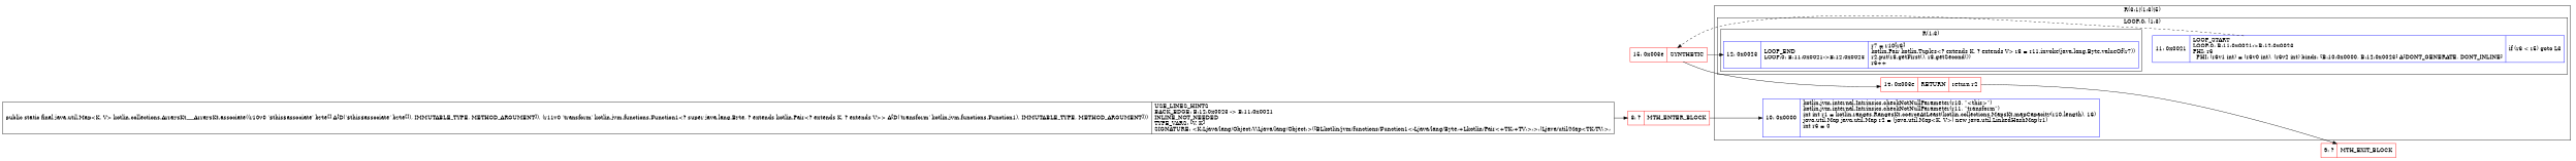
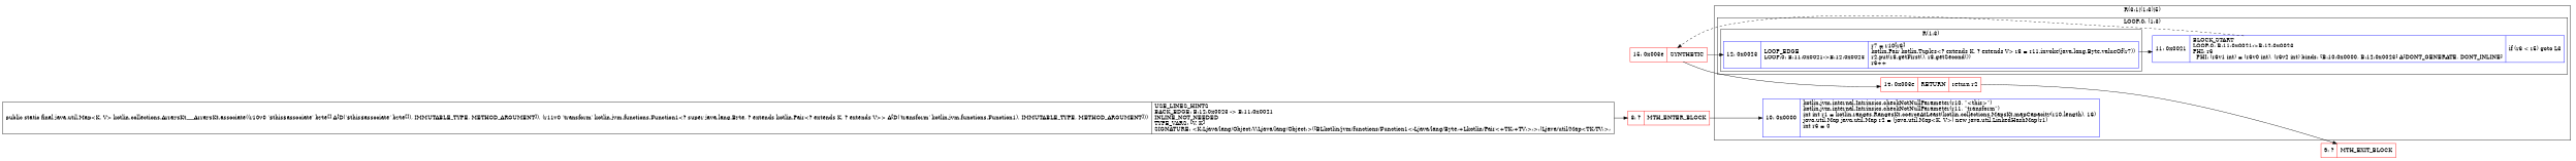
  digraph {
    rankdir=LR
    node [color=red shape=record]
-   n1 [color=blue label="{12\:\ 0x0023|LOOP_END\lLOOP:0: B:11:0x0021\-\>B:12:0x0023\l|r7 = r10[r6]\lkotlin.Pair kotlin.Tuples\<? extends K, ? extends V\> r8 = r11.invoke(java.lang.Byte.valueOf(r7))\lr2.put(r8.getFirst(), r8.getSecond())\lr6++\l}"]
-   n2 [color=blue label="{11\:\ 0x0021|LOOP_START\lLOOP:0: B:11:0x0021\-\>B:12:0x0023\lPHI: r6 \l  PHI: (r6v1 int) = (r6v0 int), (r6v2 int) binds: [B:10:0x0000, B:12:0x0023] A[DONT_GENERATE, DONT_INLINE]\l|if (r6 \< r5) goto L3\l}"]
+   n1 [color=blue label="{12\:\ 0x0023|LOOP_EDGE\lLOOP:0: B:11:0x0021\-\>B:12:0x0023\l|r7 = r10[r6]\lkotlin.Pair kotlin.Tuples\<? extends K, ? extends V\> r8 = r11.invoke(java.lang.Byte.valueOf(r7))\lr2.put(r8.getFirst(), r8.getSecond())\lr6++\l}"]
+   n2 [color=blue label="{11\:\ 0x0021|BLOCK_START\lLOOP:0: B:11:0x0021\-\>B:12:0x0023\lPHI: r6 \l  PHI: (r6v1 int) = (r6v0 int), (r6v2 int) binds: [B:10:0x0000, B:12:0x0023] A[DONT_GENERATE, DONT_INLINE]\l|if (r6 \< r5) goto L3\l}"]
    n3 [color=blue label="{10\:\ 0x0000|kotlin.jvm.internal.Intrinsics.checkNotNullParameter(r10, \"\<this\>\")\lkotlin.jvm.internal.Intrinsics.checkNotNullParameter(r11, \"transform\")\lint int r1 = kotlin.ranges.RangesKt.coerceAtLeast(kotlin.collections.MapsKt.mapCapacity(r10.length), 16)\ljava.util.Map java.util.Map r2 = (java.util.Map\<K, V\>) new java.util.LinkedHashMap(r1)\lint r6 = 0\l\l}"]
    n4 [label="{14\:\ 0x003e|RETURN\l|return r2\l}"]
    n5 [label="{15\:\ 0x003e|SYNTHETIC\l}"]
    n6 [label="{9\:\ ?|MTH_EXIT_BLOCK\l}"]
    n7 [label="{8\:\ ?|MTH_ENTER_BLOCK\l}"]
    n8 [label="{public static final java.util.Map\<K, V\> kotlin.collections.ArraysKt___ArraysKt.associate((r10v0 '$this$associate' byte[] A[D('$this$associate' byte[]), IMMUTABLE_TYPE, METHOD_ARGUMENT]), (r11v0 'transform' kotlin.jvm.functions.Function1\<? super java.lang.Byte, ? extends kotlin.Pair\<? extends K, ? extends V\>\> A[D('transform' kotlin.jvm.functions.Function1), IMMUTABLE_TYPE, METHOD_ARGUMENT]))  | USE_LINES_HINTS\lBACK_EDGE: B:12:0x0023 \-\> B:11:0x0021\lINLINE_NOT_NEEDED\lTYPE_VARS: [V, K]\lSIGNATURE: \<K:Ljava\/lang\/Object;V:Ljava\/lang\/Object;\>([BLkotlin\/jvm\/functions\/Function1\<\-Ljava\/lang\/Byte;+Lkotlin\/Pair\<+TK;+TV;\>;\>;)Ljava\/util\/Map\<TK;TV;\>;\l}" color=""]
    subgraph cluster_1 {
      label="R(3:1|(1:3)|5)"
      n3
      n4
      subgraph cluster_2 {
        label="LOOP:0: (1:3)"
        n2
        subgraph cluster_3 {
          label="R(1:3)"
          n1
        }
      }
    }
+   n1 -> n2
    n2 -> n5 [style=dashed]
    n4 -> n6
    n5 -> n1
    n5 -> n4
    n7 -> n3
    n8 -> n7
  }
